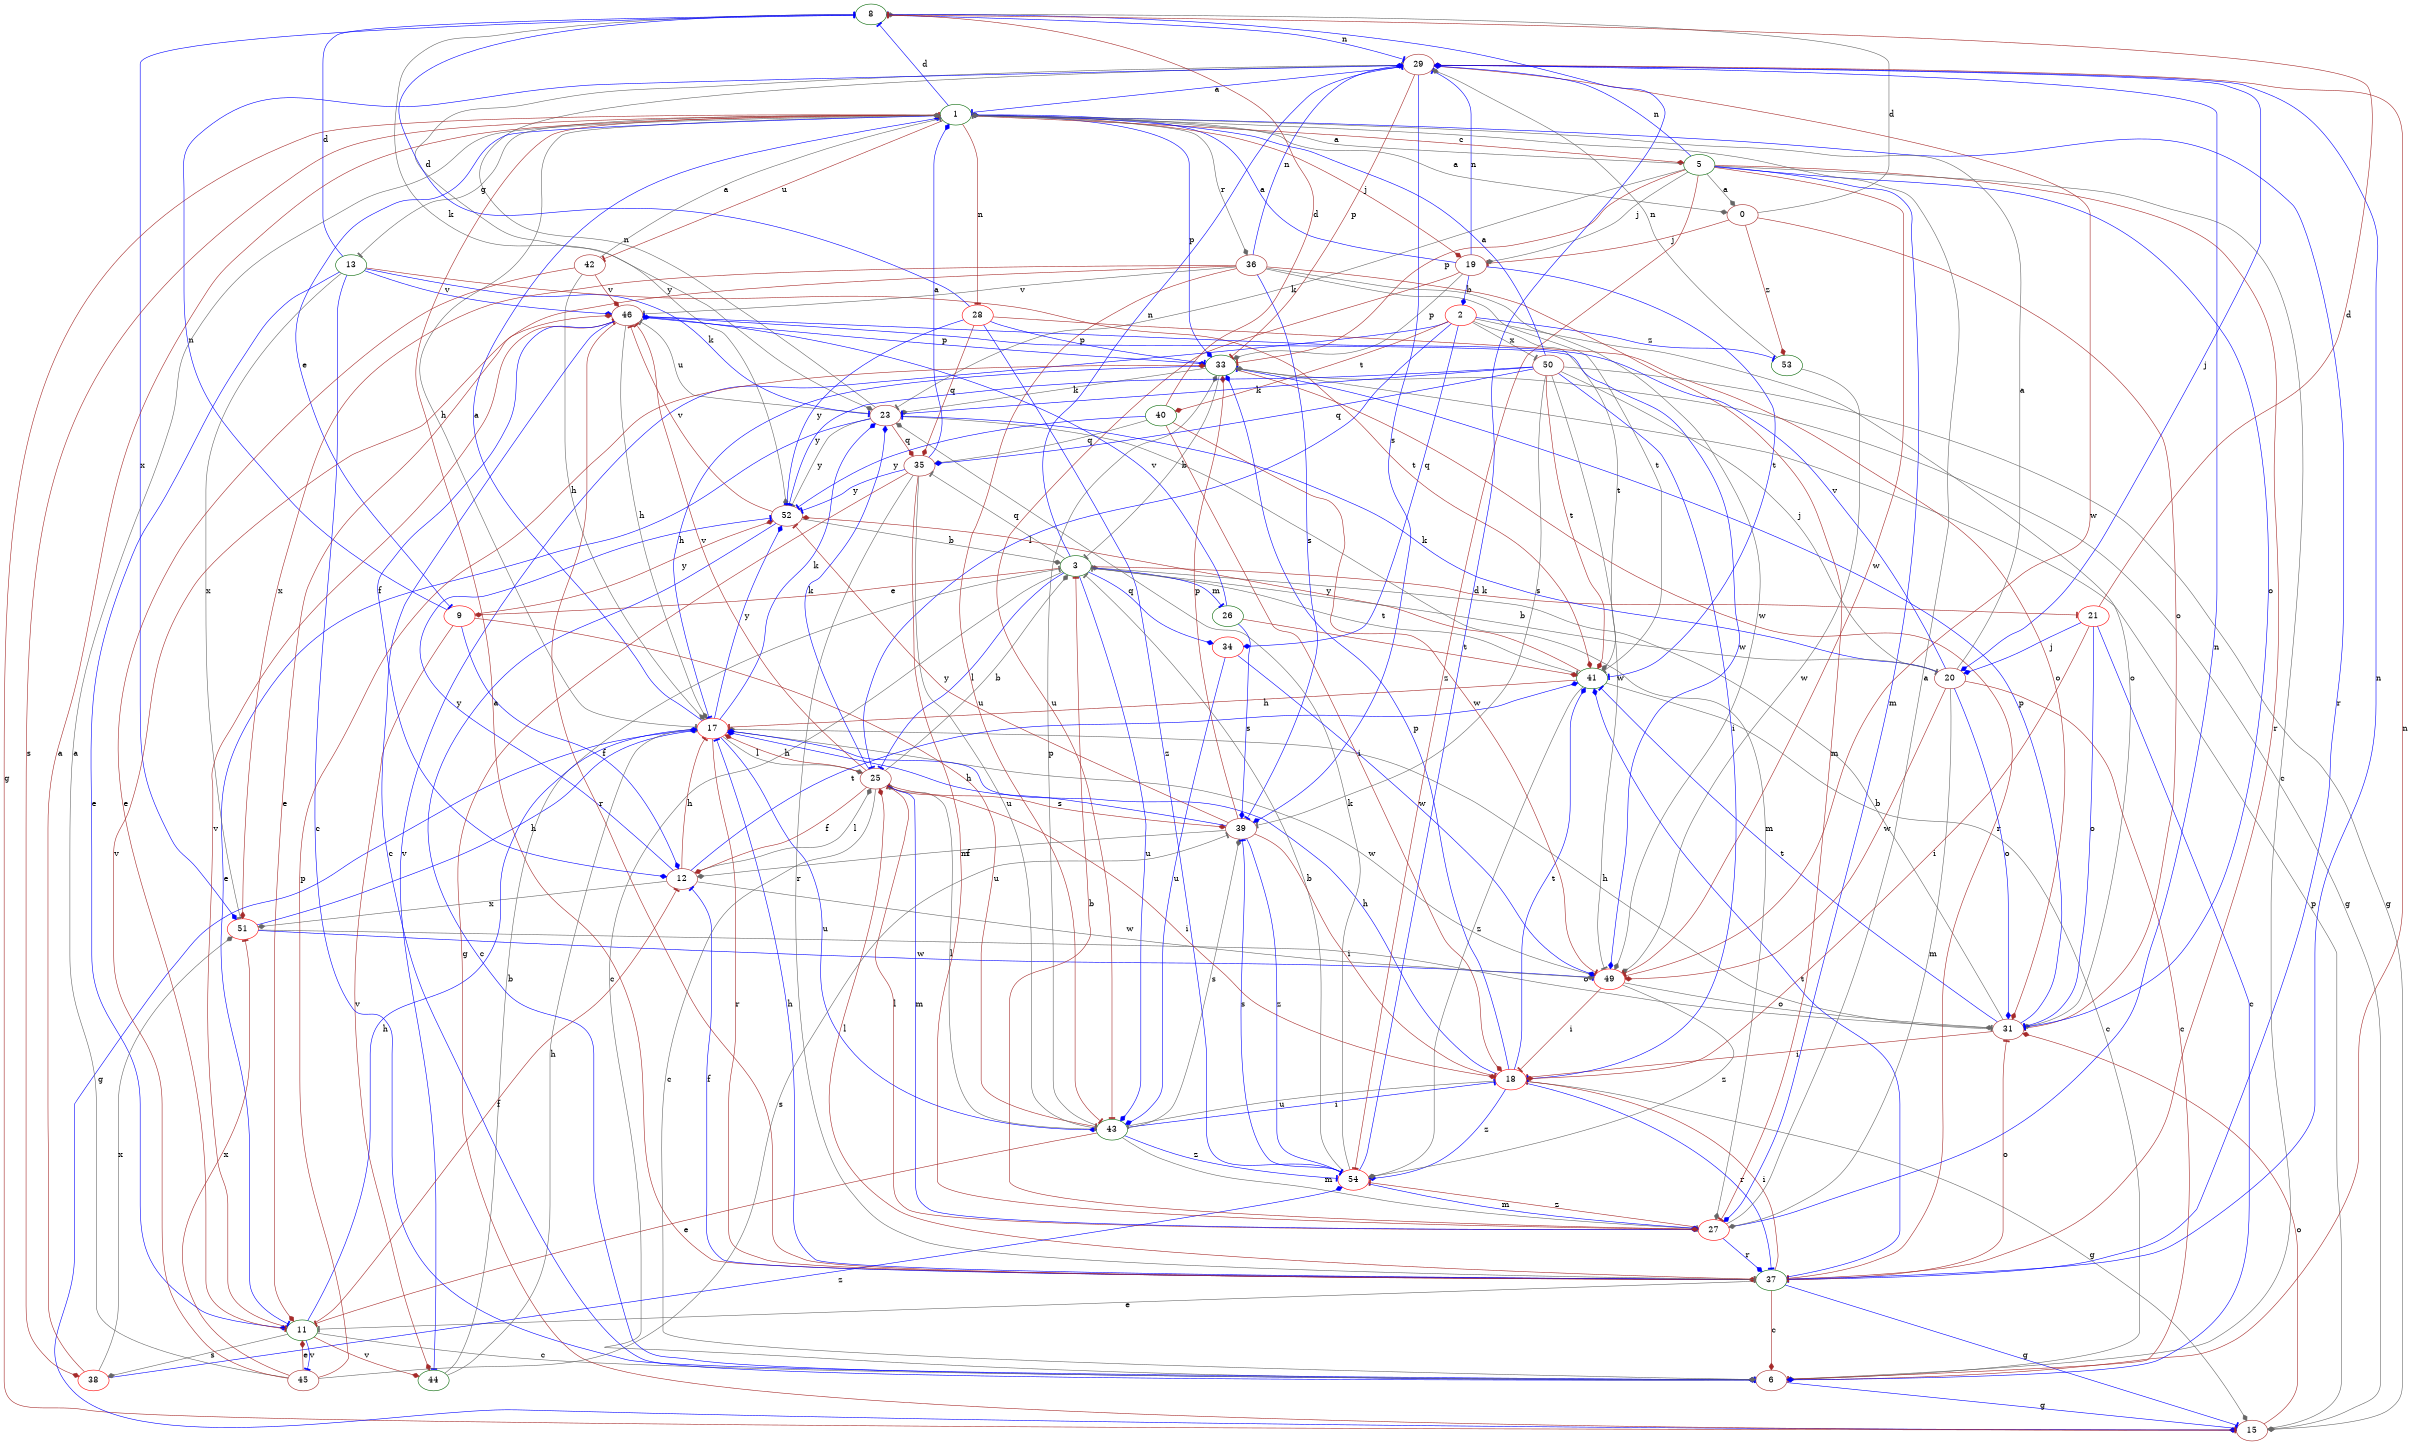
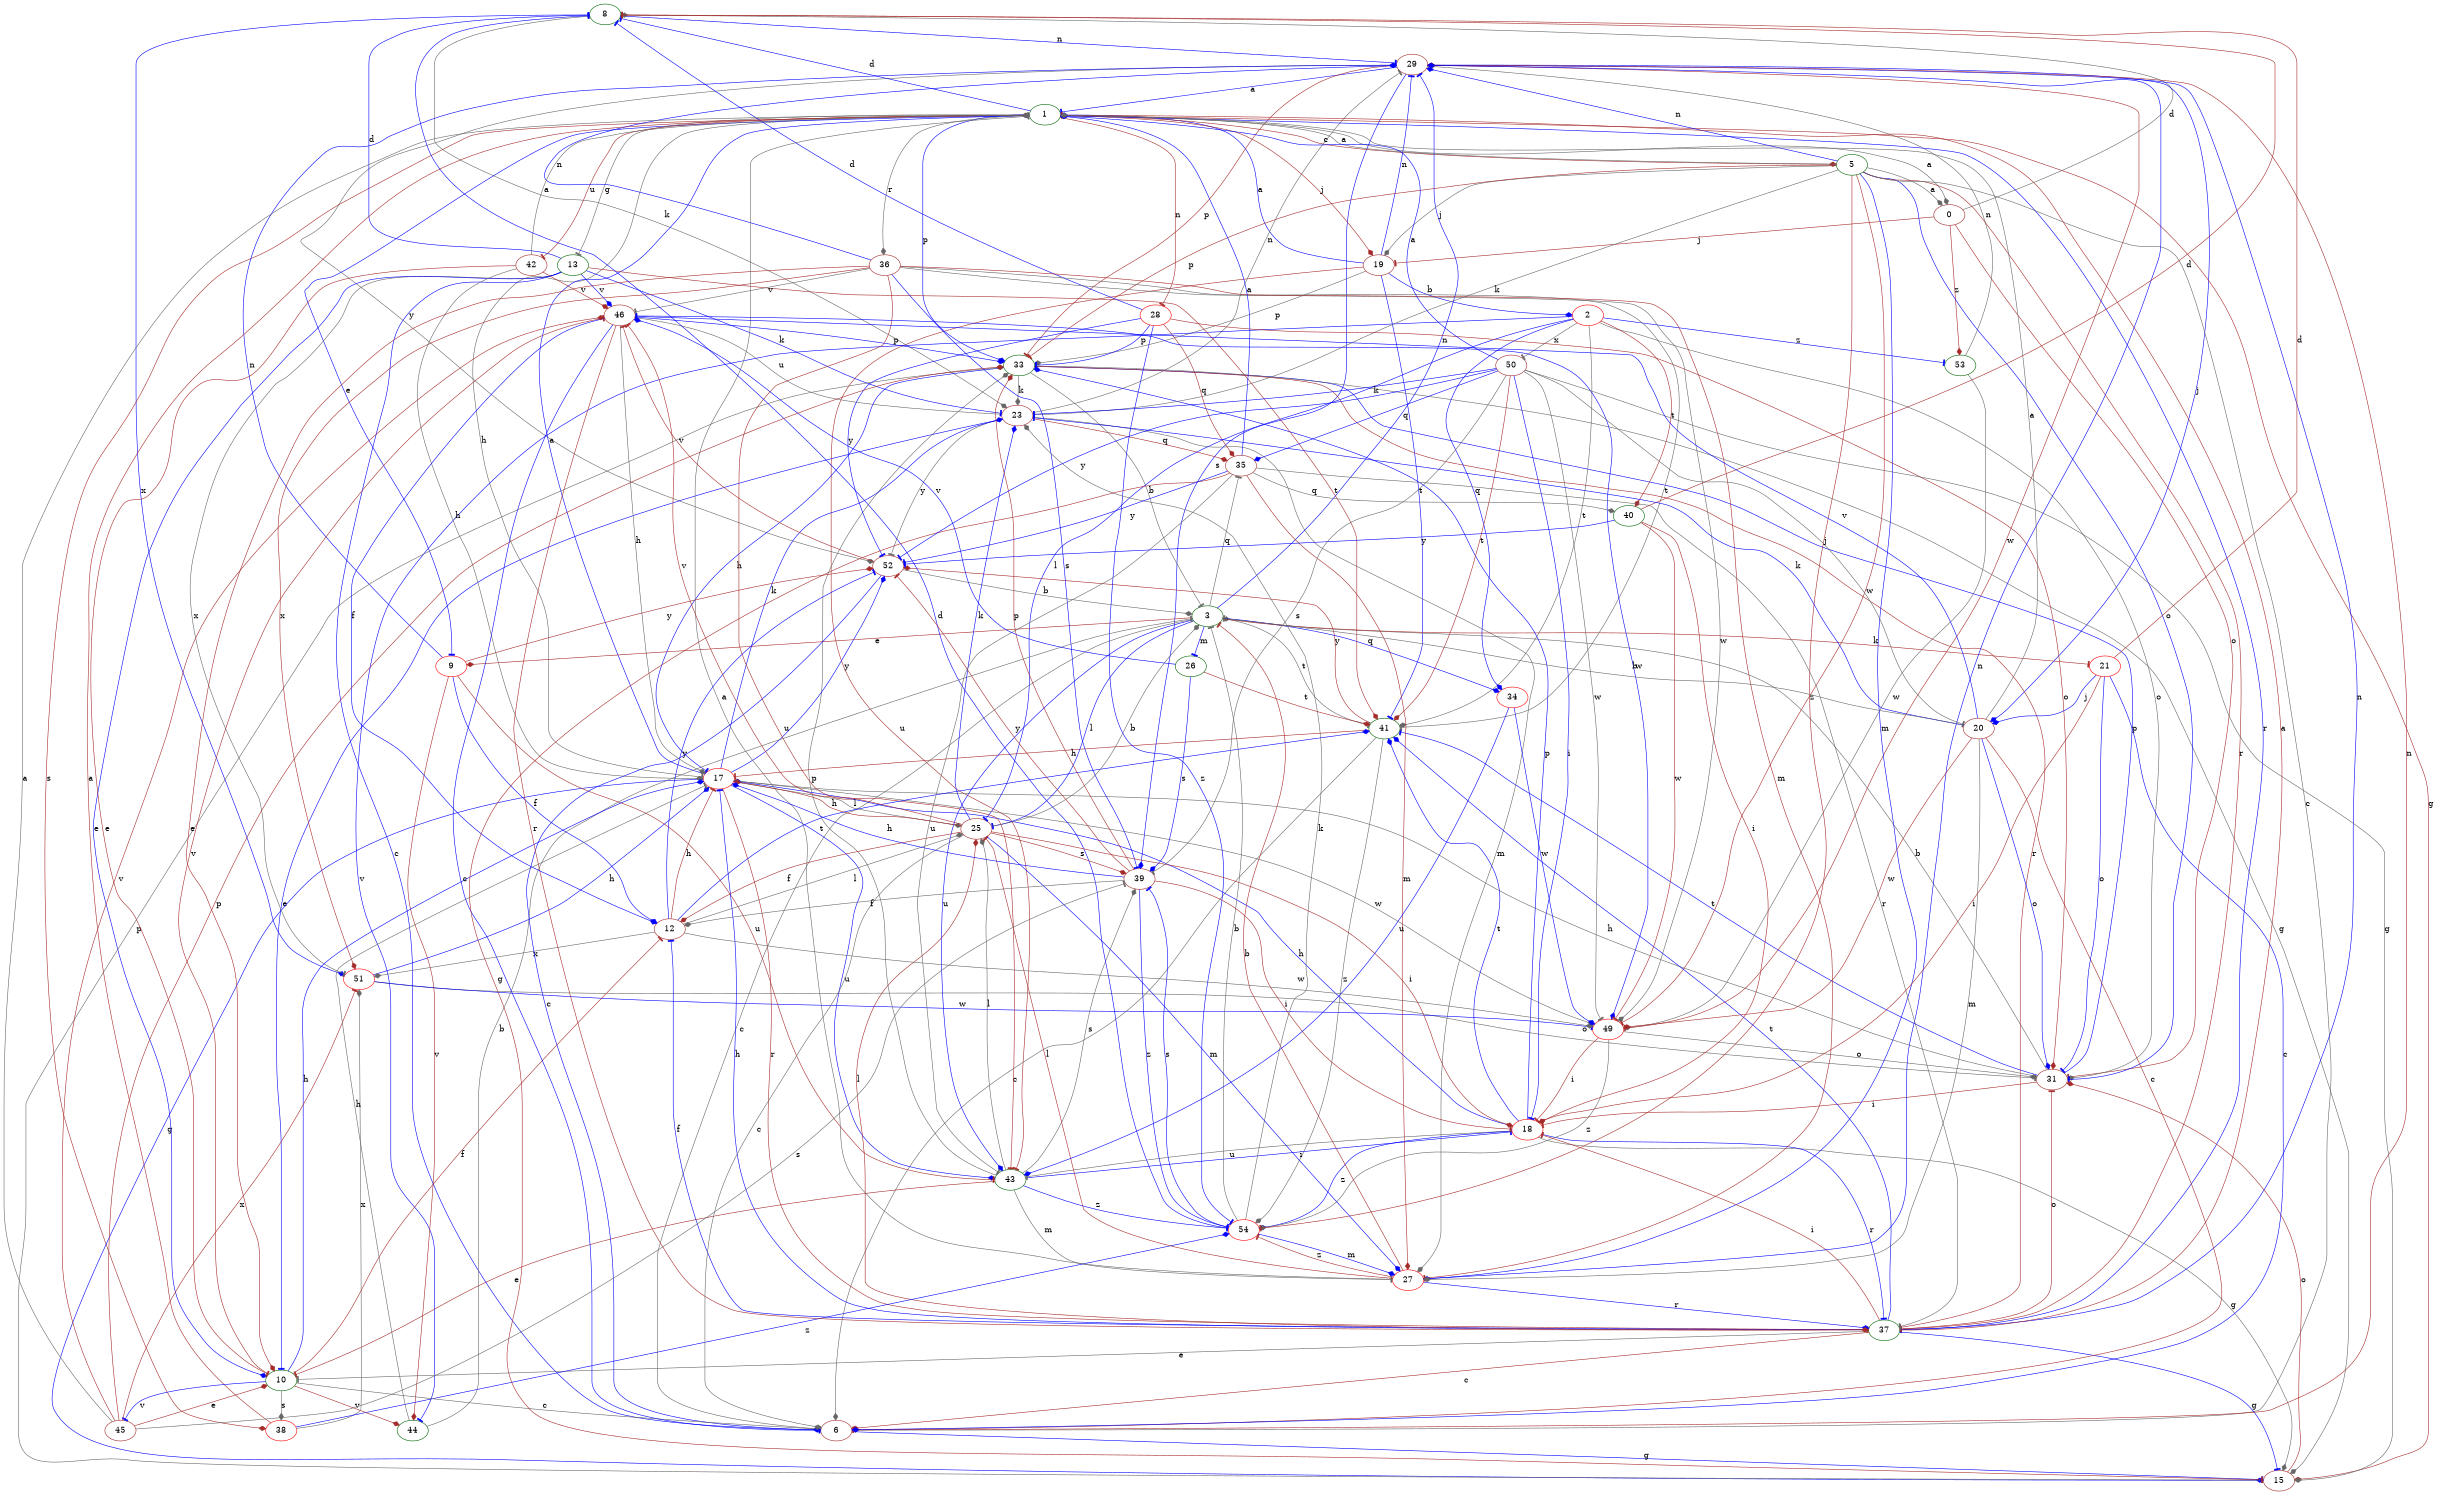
  strict digraph {
    node [color=brown]
    edge [arrowhead=diamond color=blue]
    8 [color=darkgreen]
    0
    19
    31
    53 [color=darkgreen]
    29
    23
    51 [color=red]
    1 [color=darkgreen]
    33 [color=darkgreen]
    2 [color=red]
    41 [color=darkgreen]
    43 [color=darkgreen]
    17 [color=red]
    3 [color=darkgreen]
    18 [color=red]
    49 [color=red]
    5 [color=darkgreen]
    9 [color=red]
    13 [color=darkgreen]
    15
    28 [color=red]
    36
    37 [color=darkgreen]
    38 [color=red]
    42
    6
    27 [color=red]
    54 [color=red]
    44 [color=darkgreen]
    12
    52
-   10 [color=darkgreen label=11]
+   10 [color=darkgreen]
    46
    25
    35
    39
    34 [color=red]
    40 [color=darkgreen]
    50
    20
    21 [color=red]
    26 [color=darkgreen]
    45
    8 -> 29 [arrowhead=tee label=n]
    8 -> 23 [color=gray40 label=k]
    8 -> 51 [label=x]
    0 -> 8 [color=gray40 label=d]
    0 -> 19 [arrowhead=tee color=brown label=j]
    0 -> 31 [arrowhead=tee color=brown label=o]
    0 -> 53 [color=brown label=z]
    19 -> 29 [arrowhead=tee label=n]
    19 -> 1 [label=a]
    19 -> 33 [color=gray40 label=p]
    19 -> 2 [label=b]
    19 -> 41 [arrowhead=tee label=t]
    19 -> 43 [arrowhead=tee color=brown label=u]
    31 -> 33 [arrowhead=tee label=p]
    31 -> 41 [arrowhead=tee label=t]
    31 -> 17 [color=gray40 label=h]
    31 -> 3 [color=gray40 label=b]
    31 -> 18 [arrowhead=tee color=brown label=i]
    53 -> 29 [color=gray40 label=n]
    53 -> 49 [color=gray40 label=w]
    29 -> 1 [arrowhead=tee label=a]
    29 -> 33 [arrowhead=tee color=brown label=p]
    29 -> 49 [arrowhead=tee color=brown label=w]
    29 -> 52 [color=gray40 label=y]
    29 -> 39 [label=s]
    29 -> 20 [label=j]
    23 -> 29 [arrowhead=tee color=gray40 label=n]
    23 -> 27 [color=gray40 label=m]
    23 -> 52 [arrowhead=tee color=gray40 label=y]
    23 -> 10 [arrowhead=tee label=e]
    23 -> 46 [arrowhead=tee color=gray40 label=u]
    23 -> 35 [color=brown label=q]
    51 -> 31 [arrowhead=tee color=gray40 label=o]
    51 -> 17 [label=h]
    51 -> 49 [arrowhead=tee label=w]
    1 -> 8 [arrowhead=tee label=d]
    1 -> 0 [color=gray40 label=a]
    1 -> 19 [color=brown label=j]
    1 -> 33 [label=p]
    1 -> 17 [arrowhead=tee color=gray40 label=h]
    1 -> 5 [color=brown label=c]
    1 -> 9 [arrowhead=tee label=e]
    1 -> 13 [arrowhead=tee color=gray40 label=g]
    1 -> 15 [color=brown label=g]
    1 -> 28 [arrowhead=tee color=brown label=n]
    1 -> 36 [color=gray40 label=r]
    1 -> 37 [arrowhead=tee label=r]
    1 -> 38 [color=brown label=s]
    1 -> 42 [arrowhead=tee color=brown label=u]
    33 -> 23 [color=gray40 label=k]
    33 -> 17 [arrowhead=tee label=h]
    33 -> 3 [arrowhead=tee color=gray40 label=b]
    33 -> 15 [color=gray40 label=g]
    33 -> 37 [arrowhead=tee color=brown label=r]
    2 -> 31 [color=gray40 label=o]
    2 -> 53 [arrowhead=tee label=z]
    2 -> 41 [color=gray40 label=t]
    2 -> 44 [arrowhead=tee label=v]
    2 -> 25 [arrowhead=tee label=l]
    2 -> 34 [label=q]
    2 -> 40 [color=brown label=t]
    2 -> 50 [arrowhead=tee color=gray40 label=x]
    41 -> 17 [arrowhead=tee color=brown label=h]
    41 -> 6 [color=gray40 label=c]
    41 -> 54 [color=gray40 label=z]
    41 -> 52 [color=brown label=y]
    43 -> 33 [color=gray40 label=p]
    43 -> 18 [arrowhead=tee label=i]
    43 -> 27 [arrowhead=tee color=gray40 label=m]
    43 -> 54 [arrowhead=tee label=z]
    43 -> 10 [arrowhead=tee color=brown label=e]
    43 -> 25 [color=gray40 label=l]
    43 -> 39 [color=gray40 label=s]
    17 -> 23 [label=k]
    17 -> 1 [label=a]
    17 -> 43 [label=u]
    17 -> 49 [color=gray40 label=w]
    17 -> 15 [label=g]
    17 -> 37 [arrowhead=tee color=brown label=r]
    17 -> 52 [label=y]
    17 -> 25 [color=gray40 label=l]
    3 -> 29 [arrowhead=tee label=n]
    3 -> 41 [arrowhead=tee color=gray40 label=t]
    3 -> 43 [label=u]
    3 -> 9 [color=brown label=e]
    3 -> 6 [color=gray40 label=c]
    3 -> 25 [arrowhead=tee label=l]
    3 -> 35 [arrowhead=tee color=gray40 label=q]
    3 -> 34 [label=q]
    3 -> 21 [arrowhead=tee color=brown label=k]
    3 -> 26 [arrowhead=tee label=m]
    18 -> 33 [label=p]
    18 -> 41 [label=t]
    18 -> 43 [arrowhead=tee color=gray40 label=u]
    18 -> 17 [label=h]
    18 -> 15 [color=gray40 label=g]
    18 -> 37 [arrowhead=tee label=r]
    18 -> 54 [label=z]
    49 -> 31 [color=gray40 label=o]
    49 -> 18 [arrowhead=tee color=brown label=i]
    49 -> 54 [color=gray40 label=z]
    5 -> 0 [color=gray40 label=a]
    5 -> 19 [color=gray40 label=j]
    5 -> 31 [arrowhead=tee label=o]
    5 -> 29 [label=n]
    5 -> 23 [arrowhead=tee color=gray40 label=k]
    5 -> 1 [color=gray40 label=a]
    5 -> 33 [arrowhead=tee color=brown label=p]
    5 -> 49 [arrowhead=tee color=brown label=w]
    5 -> 37 [arrowhead=tee color=brown label=r]
    5 -> 6 [color=gray40 label=c]
    5 -> 27 [label=m]
    5 -> 54 [arrowhead=tee color=brown label=z]
    9 -> 29 [label=n]
    9 -> 43 [arrowhead=tee color=brown label=u]
    9 -> 44 [color=brown label=v]
    9 -> 12 [label=f]
    9 -> 52 [color=brown label=y]
    13 -> 8 [arrowhead=tee label=d]
    13 -> 23 [arrowhead=tee label=k]
    13 -> 51 [arrowhead=tee color=gray40 label=x]
    13 -> 41 [color=brown label=t]
    13 -> 6 [label=c]
    13 -> 10 [label=e]
    13 -> 46 [label=v]
    15 -> 31 [color=brown label=o]
    15 -> 33 [color=gray40 label=p]
    28 -> 8 [arrowhead=tee label=d]
    28 -> 31 [color=brown label=o]
    28 -> 33 [arrowhead=tee label=p]
    28 -> 54 [arrowhead=tee label=z]
    28 -> 52 [arrowhead=tee label=y]
    28 -> 35 [color=brown label=q]
    36 -> 29 [label=n]
    36 -> 51 [color=brown label=x]
    36 -> 41 [arrowhead=tee color=gray40 label=t]
    36 -> 43 [arrowhead=tee color=brown label=u]
    36 -> 49 [color=gray40 label=w]
    36 -> 27 [arrowhead=tee color=brown label=m]
    36 -> 10 [color=brown label=e]
    36 -> 46 [arrowhead=tee color=gray40 label=v]
    36 -> 39 [arrowhead=tee label=s]
    37 -> 31 [arrowhead=tee color=brown label=o]
    37 -> 29 [label=n]
    37 -> 1 [arrowhead=tee color=brown label=a]
    37 -> 41 [label=t]
    37 -> 17 [arrowhead=tee label=h]
    37 -> 18 [arrowhead=tee color=brown label=i]
    37 -> 15 [arrowhead=tee label=g]
    37 -> 6 [color=brown label=c]
    37 -> 12 [arrowhead=tee label=f]
    37 -> 10 [arrowhead=tee color=gray40 label=e]
    37 -> 25 [color=brown label=l]
    38 -> 51 [color=gray40 label=x]
    38 -> 1 [color=brown label=a]
    38 -> 54 [label=z]
    42 -> 1 [arrowhead=tee color=gray40 label=a]
    42 -> 17 [color=gray40 label=h]
    42 -> 10 [arrowhead=tee color=brown label=e]
    42 -> 46 [color=brown label=v]
    6 -> 29 [color=brown label=n]
    6 -> 15 [arrowhead=tee label=g]
    27 -> 29 [label=n]
    27 -> 1 [arrowhead=tee color=gray40 label=a]
    27 -> 3 [arrowhead=tee color=brown label=b]
    27 -> 37 [label=r]
    27 -> 54 [arrowhead=tee color=brown label=z]
    27 -> 25 [arrowhead=tee color=brown label=l]
    54 -> 8 [arrowhead=tee label=d]
    54 -> 23 [color=gray40 label=k]
    54 -> 3 [arrowhead=tee color=gray40 label=b]
    54 -> 27 [label=m]
    54 -> 39 [arrowhead=tee label=s]
    44 -> 17 [arrowhead=tee color=gray40 label=h]
    44 -> 3 [arrowhead=tee color=gray40 label=b]
    12 -> 51 [color=gray40 label=x]
    12 -> 41 [label=t]
    12 -> 17 [arrowhead=tee color=brown label=h]
    12 -> 49 [color=gray40 label=w]
    12 -> 52 [arrowhead=tee label=y]
    12 -> 25 [color=gray40 label=l]
    52 -> 3 [color=gray40 label=b]
    52 -> 6 [label=c]
    52 -> 46 [arrowhead=tee color=brown label=v]
    10 -> 17 [label=h]
    10 -> 38 [color=gray40 label=s]
    10 -> 6 [arrowhead=tee color=gray40 label=c]
    10 -> 44 [color=brown label=v]
    10 -> 12 [arrowhead=tee color=brown label=f]
    10 -> 46 [arrowhead=tee color=brown label=v]
    10 -> 45 [arrowhead=tee label=v]
    46 -> 33 [label=p]
    46 -> 17 [color=gray40 label=h]
    46 -> 49 [label=w]
    46 -> 37 [color=brown label=r]
    46 -> 6 [arrowhead=tee label=c]
    46 -> 12 [label=f]
    25 -> 23 [label=k]
    25 -> 17 [color=brown label=h]
    25 -> 3 [color=gray40 label=b]
    25 -> 18 [color=brown label=i]
    25 -> 6 [color=gray40 label=c]
    25 -> 27 [label=m]
    25 -> 12 [color=brown label=f]
    25 -> 46 [arrowhead=tee color=brown label=v]
    25 -> 39 [color=brown label=s]
    35 -> 1 [label=a]
    35 -> 43 [arrowhead=tee color=gray40 label=u]
    35 -> 15 [arrowhead=tee color=brown label=g]
    35 -> 37 [arrowhead=tee color=gray40 label=r]
    35 -> 27 [color=brown label=m]
    35 -> 52 [arrowhead=tee label=y]
    39 -> 33 [color=brown label=p]
    39 -> 17 [label=h]
    39 -> 18 [arrowhead=tee color=brown label=i]
    39 -> 54 [arrowhead=tee label=z]
    39 -> 12 [color=gray40 label=f]
    39 -> 52 [arrowhead=tee color=brown label=y]
    34 -> 43 [label=u]
    34 -> 49 [label=w]
    40 -> 8 [arrowhead=tee color=brown label=d]
    40 -> 18 [color=brown label=i]
    40 -> 49 [arrowhead=tee color=brown label=w]
    40 -> 52 [arrowhead=tee label=y]
-   40 -> 35 [color=gray40 label=q]
+   35 -> 40 [color=gray40 label=q]
    50 -> 23 [arrowhead=tee label=k]
    50 -> 1 [label=a]
    50 -> 41 [color=brown label=t]
    50 -> 18 [arrowhead=tee label=i]
    50 -> 49 [arrowhead=tee color=gray40 label=w]
    50 -> 15 [color=gray40 label=g]
    50 -> 52 [arrowhead=tee label=y]
    50 -> 35 [label=q]
    50 -> 39 [arrowhead=tee color=gray40 label=s]
    50 -> 20 [arrowhead=tee color=gray40 label=j]
    20 -> 31 [label=o]
    20 -> 23 [arrowhead=tee label=k]
    20 -> 1 [color=gray40 label=a]
    20 -> 3 [arrowhead=tee color=gray40 label=b]
    20 -> 49 [color=brown label=w]
    20 -> 6 [arrowhead=tee color=brown label=c]
    20 -> 27 [color=gray40 label=m]
    20 -> 46 [arrowhead=tee label=v]
    21 -> 8 [arrowhead=tee color=brown label=d]
    21 -> 31 [arrowhead=tee label=o]
    21 -> 18 [color=brown label=i]
    21 -> 6 [label=c]
    21 -> 20 [label=j]
    26 -> 41 [color=brown label=t]
    26 -> 46 [label=v]
    26 -> 39 [label=s]
    45 -> 51 [arrowhead=tee color=brown label=x]
    45 -> 1 [color=gray40 label=a]
    45 -> 33 [color=brown label=p]
    45 -> 10 [color=brown label=e]
    45 -> 46 [color=brown label=v]
    45 -> 39 [arrowhead=tee color=gray40 label=s]
  }
